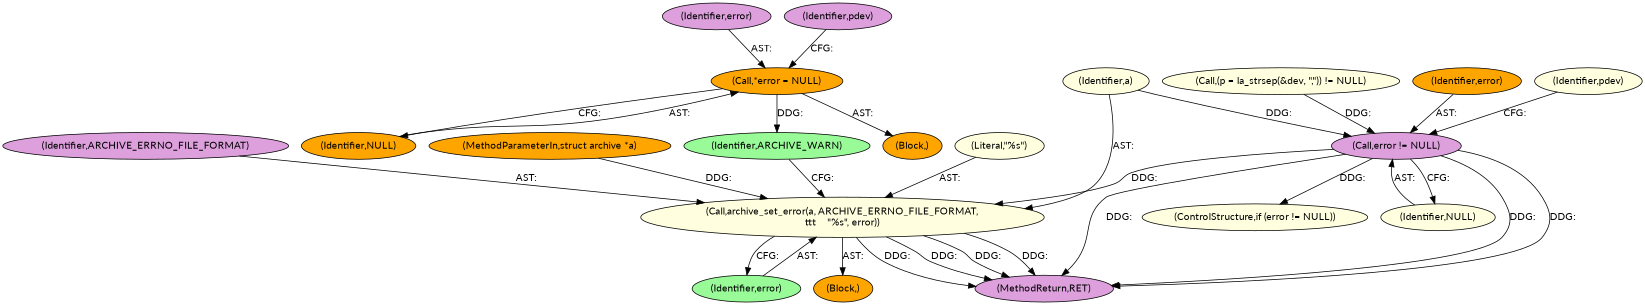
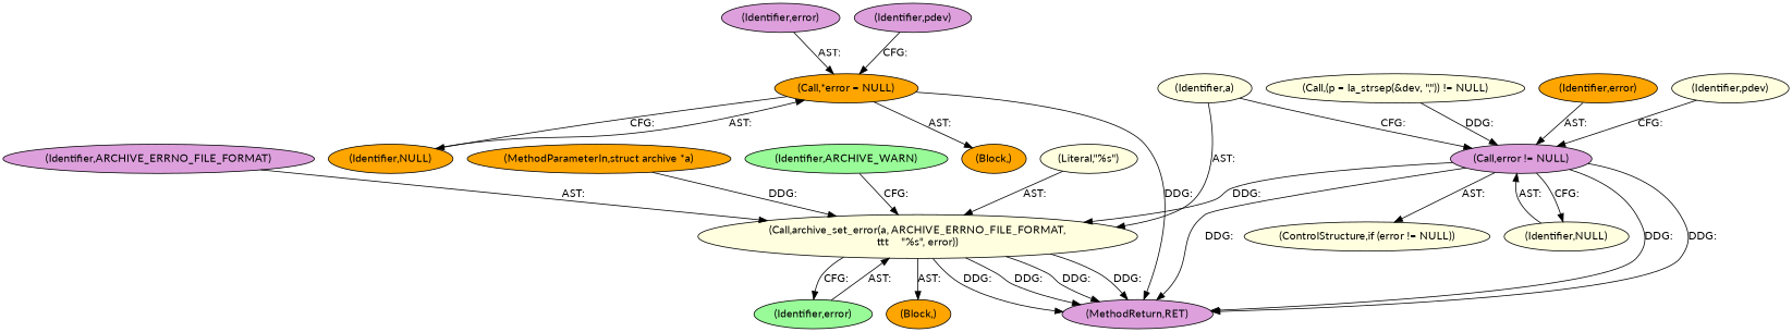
  digraph {
    fontname=Lato
    node [fillcolor=lightyellow fontname=Lato style=filled]
    edge [fontname=Lato]
    n1 [fillcolor=orange label="(Call,*error = NULL)"]
    n2 [fillcolor=orange label="(Identifier,NULL)"]
    n3 [fillcolor=plum label="(MethodReturn,RET)"]
    n4 [fillcolor=orange label="(Block,)"]
    n5 [fillcolor=plum label="(Call,error != NULL)"]
    n6 [label="(Call,archive_set_error(a, ARCHIVE_ERRNO_FILE_FORMAT,\n\t\t\t    \"%s\", error))"]
    n7 [label="(ControlStructure,if (error != NULL))"]
    n8 [label="(Identifier,NULL)"]
    n9 [fillcolor=palegreen label="(Identifier,error)"]
    n10 [fillcolor=orange label="(Block,)"]
    n11 [label="(Literal,\"%s\")"]
    n12 [fillcolor=palegreen label="(Identifier,ARCHIVE_WARN)"]
    n13 [fillcolor=plum label="(Identifier,ARCHIVE_ERRNO_FILE_FORMAT)"]
    n14 [fillcolor=plum label="(Identifier,error)"]
    n15 [fillcolor=orange label="(MethodParameterIn,struct archive *a)"]
    n16 [label="(Identifier,pdev)"]
    n17 [label="(Call,(p = la_strsep(&dev, \",\")) != NULL)"]
    n18 [label="(Identifier,a)"]
    n19 [fillcolor=orange label="(Identifier,error)"]
    n20 [fillcolor=plum label="(Identifier,pdev)"]
    n1 -> n2 [label="CFG: "]
-   n1 -> n12 [label="DDG: "]
+   n1 -> n3 [label="DDG: "]
    n1 -> n4 [label="AST: "]
    n2 -> n1 [label="AST: "]
    n5 -> n3 [label="DDG: "]
    n5 -> n3 [label="DDG: "]
    n5 -> n3 [label="DDG: "]
    n5 -> n6 [label="DDG: "]
-   n5 -> n7 [label="DDG: "]
+   n5 -> n7 [label="AST: "]
    n5 -> n8 [label="CFG: "]
    n6 -> n3 [label="DDG: "]
    n6 -> n3 [label="DDG: "]
    n6 -> n3 [label="DDG: "]
    n6 -> n3 [label="DDG: "]
    n6 -> n9 [label="CFG: "]
    n6 -> n10 [label="AST: "]
    n8 -> n5 [label="AST: "]
    n9 -> n6 [label="AST: "]
    n11 -> n6 [label="AST: "]
    n12 -> n6 [label="CFG: "]
    n13 -> n6 [label="AST: "]
    n14 -> n1 [label="AST: "]
    n15 -> n6 [label="DDG: "]
    n16 -> n5 [label="CFG: "]
    n17 -> n5 [label="DDG: "]
-   n18 -> n5 [label="DDG: "]
+   n18 -> n5 [label="CFG: "]
    n18 -> n6 [label="AST: "]
    n19 -> n5 [label="AST: "]
    n20 -> n1 [label="CFG: "]
  }
